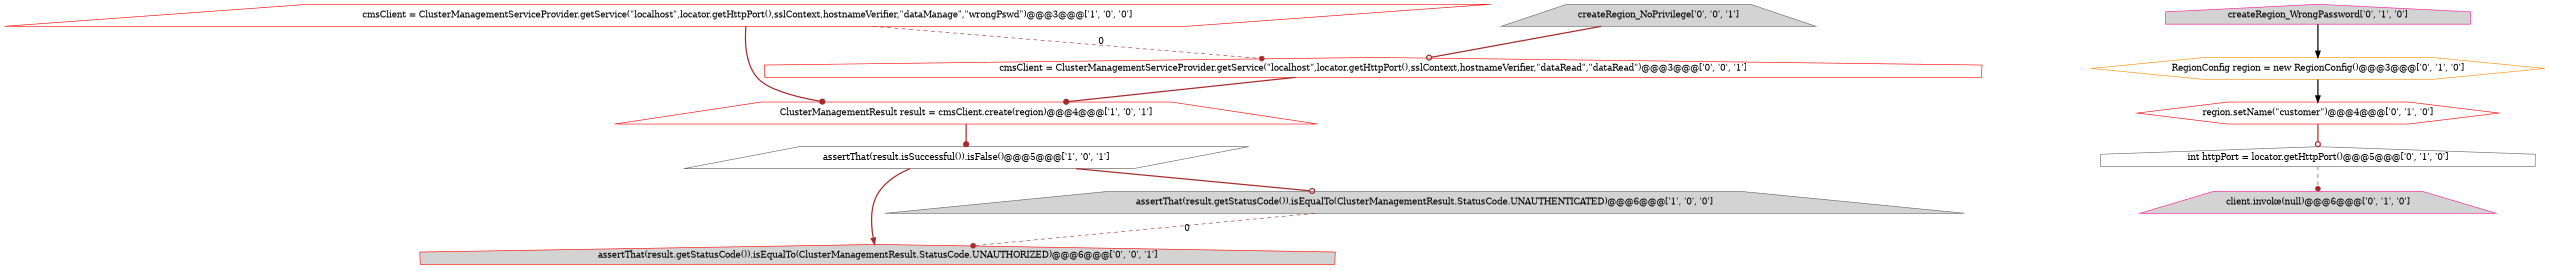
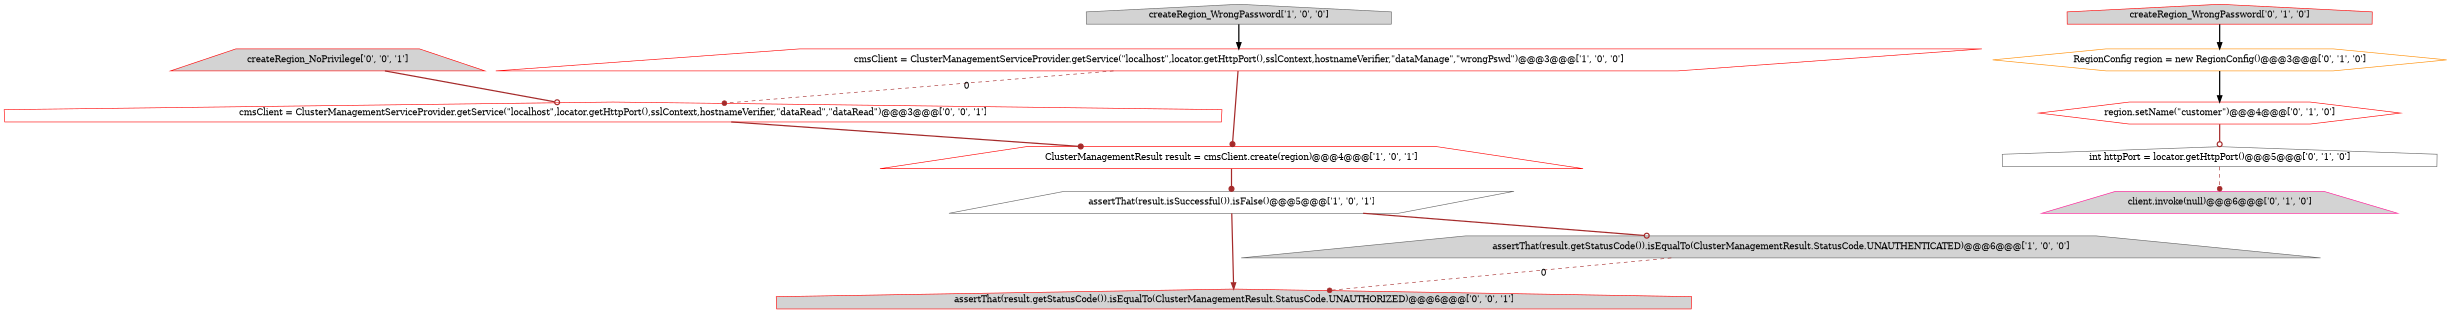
  digraph {
    node [color=red fillcolor=white shape=house style=filled]
    edge [arrowhead=dot color=brown style=bold]
    n1 [label="cmsClient = ClusterManagementServiceProvider.getService(\"localhost\",locator.getHttpPort(),sslContext,hostnameVerifier,\"dataManage\",\"wrongPswd\")@@@3@@@['1', '0', '0']" shape=parallelogram]
    n2 [label="cmsClient = ClusterManagementServiceProvider.getService(\"localhost\",locator.getHttpPort(),sslContext,hostnameVerifier,\"dataRead\",\"dataRead\")@@@3@@@['0', '0', '1']"]
    n3 [label="ClusterManagementResult result = cmsClient.create(region)@@@4@@@['1', '0', '1']" shape=trapezium]
    n4 [color=gray40 label="assertThat(result.isSuccessful()).isFalse()@@@5@@@['1', '0', '1']" shape=parallelogram]
    n5 [label="region.setName(\"customer\")@@@4@@@['0', '1', '0']" shape=hexagon]
    n6 [color=gray40 label="int httpPort = locator.getHttpPort()@@@5@@@['0', '1', '0']"]
    n7 [color=deeppink fillcolor=lightgray label="client.invoke(null)@@@6@@@['0', '1', '0']" shape=trapezium]
    n8 [fillcolor=lightgray label="assertThat(result.getStatusCode()).isEqualTo(ClusterManagementResult.StatusCode.UNAUTHORIZED)@@@6@@@['0', '0', '1']"]
    n9 [color=gray40 fillcolor=lightgray label="assertThat(result.getStatusCode()).isEqualTo(ClusterManagementResult.StatusCode.UNAUTHENTICATED)@@@6@@@['1', '0', '0']" shape=trapezium]
-   n10 [color=deeppink fillcolor=lightgray label="createRegion_WrongPassword['0', '1', '0']"]
+   n10 [fillcolor=lightgray label="createRegion_WrongPassword['0', '1', '0']"]
    n11 [color=darkorange label="RegionConfig region = new RegionConfig()@@@3@@@['0', '1', '0']" shape=hexagon]
-   n13 [color=gray40 fillcolor=lightgray label="createRegion_NoPrivilege['0', '0', '1']" shape=trapezium]
+   n12 [color=gray40 fillcolor=lightgray label="createRegion_WrongPassword['1', '0', '0']"]
+   n13 [fillcolor=lightgray label="createRegion_NoPrivilege['0', '0', '1']" shape=trapezium]
    n1 -> n2 [label=0 style=dashed]
    n1 -> n3
    n2 -> n3
    n3 -> n4
    n4 -> n8 [arrowhead=normal]
    n4 -> n9 [arrowhead=odot]
    n5 -> n6 [arrowhead=odot]
    n6 -> n7 [style=dashed]
    n9 -> n8 [label=0 style=dashed]
    n10 -> n11 [arrowhead=normal color=black]
    n11 -> n5 [arrowhead=normal color=black]
+   n12 -> n1 [arrowhead=normal color=black]
    n13 -> n2 [arrowhead=odot]
  }
